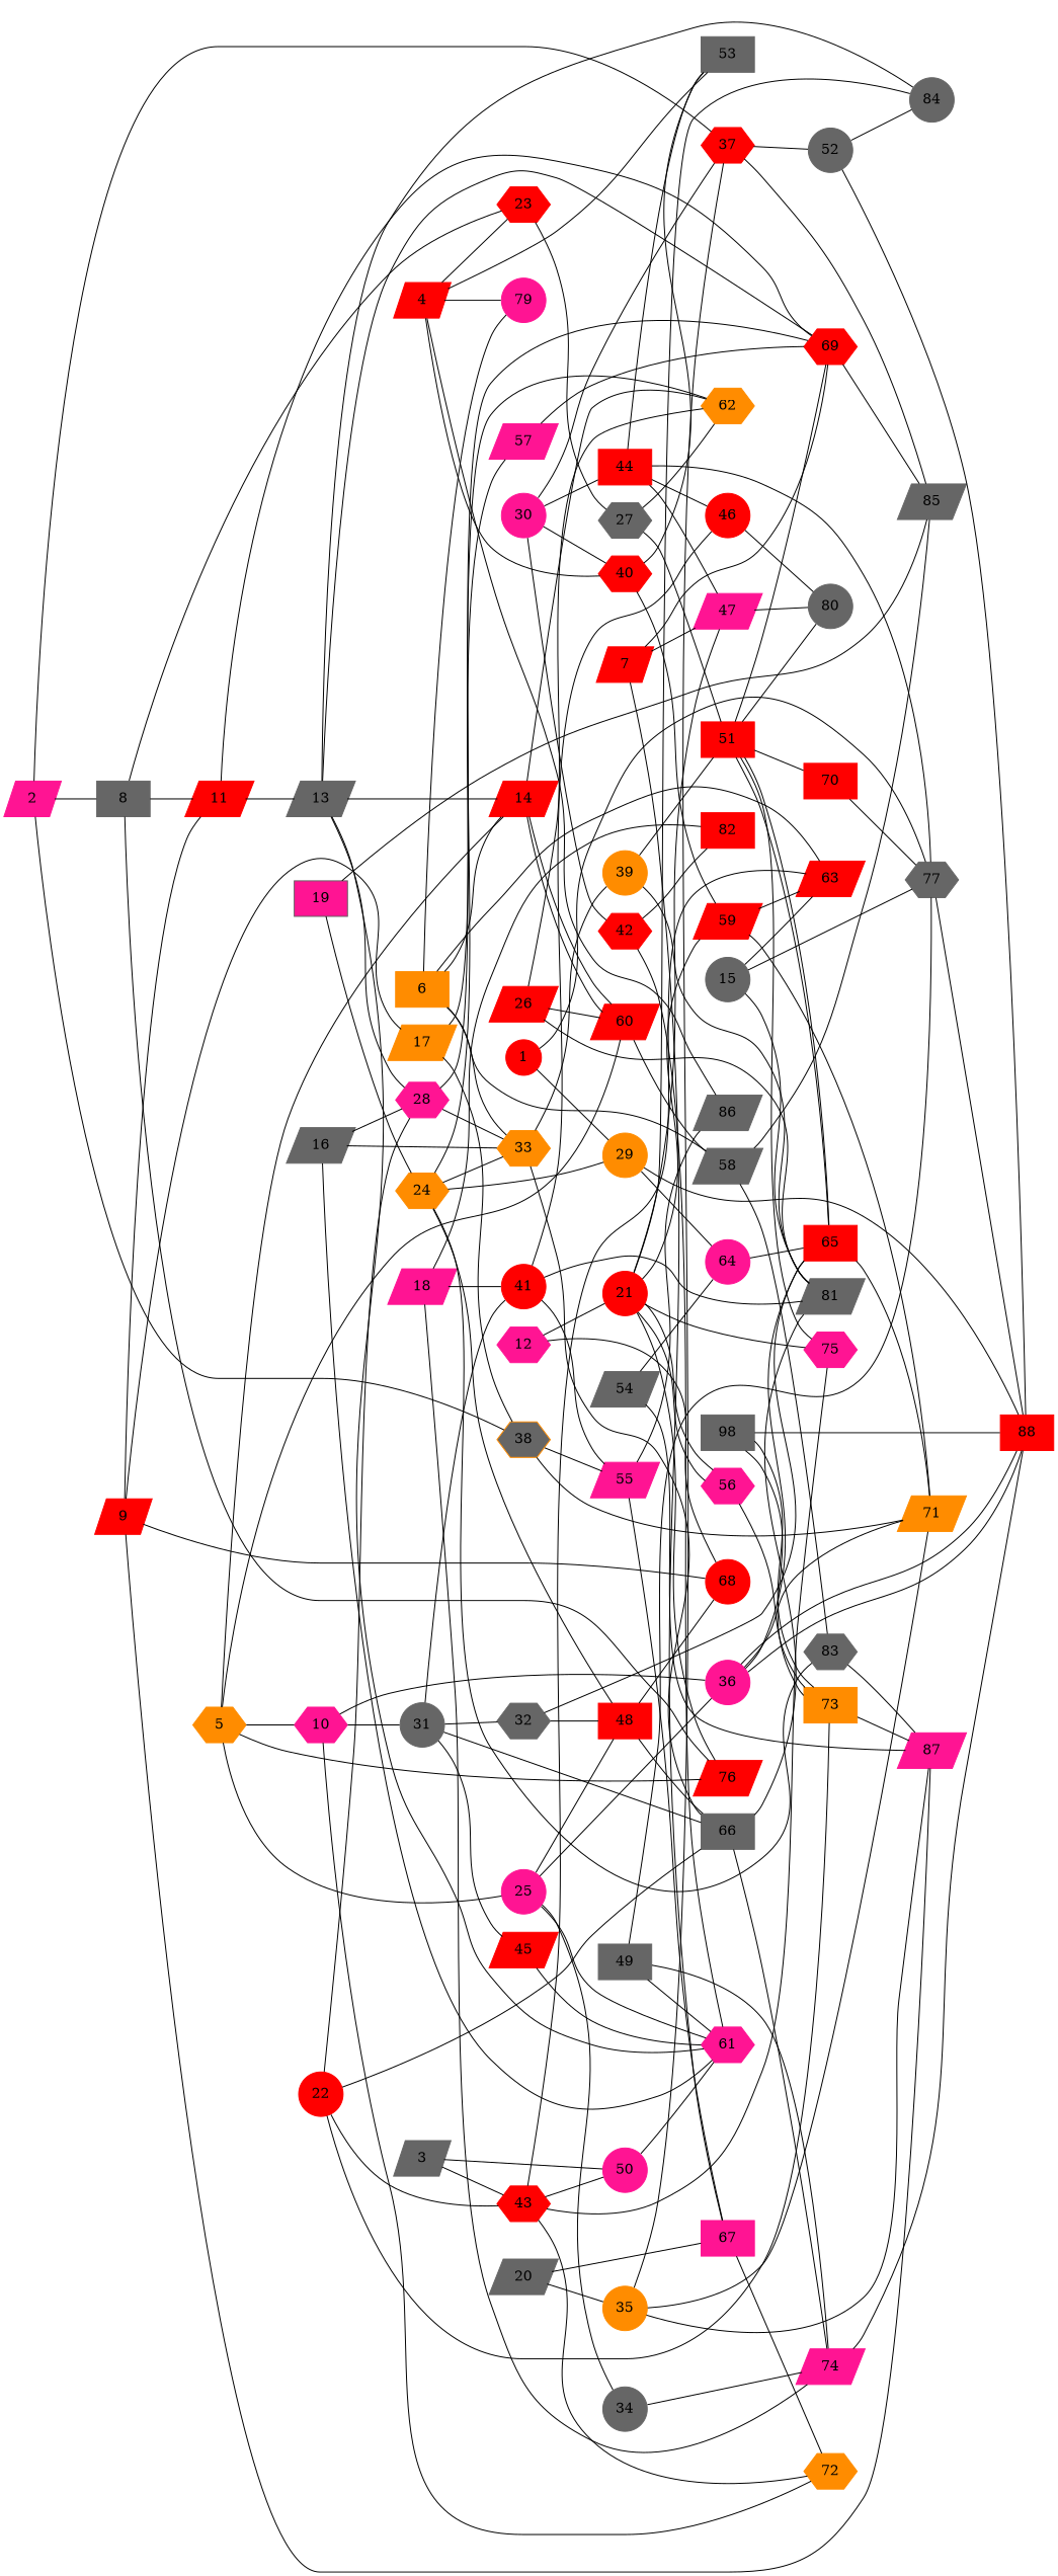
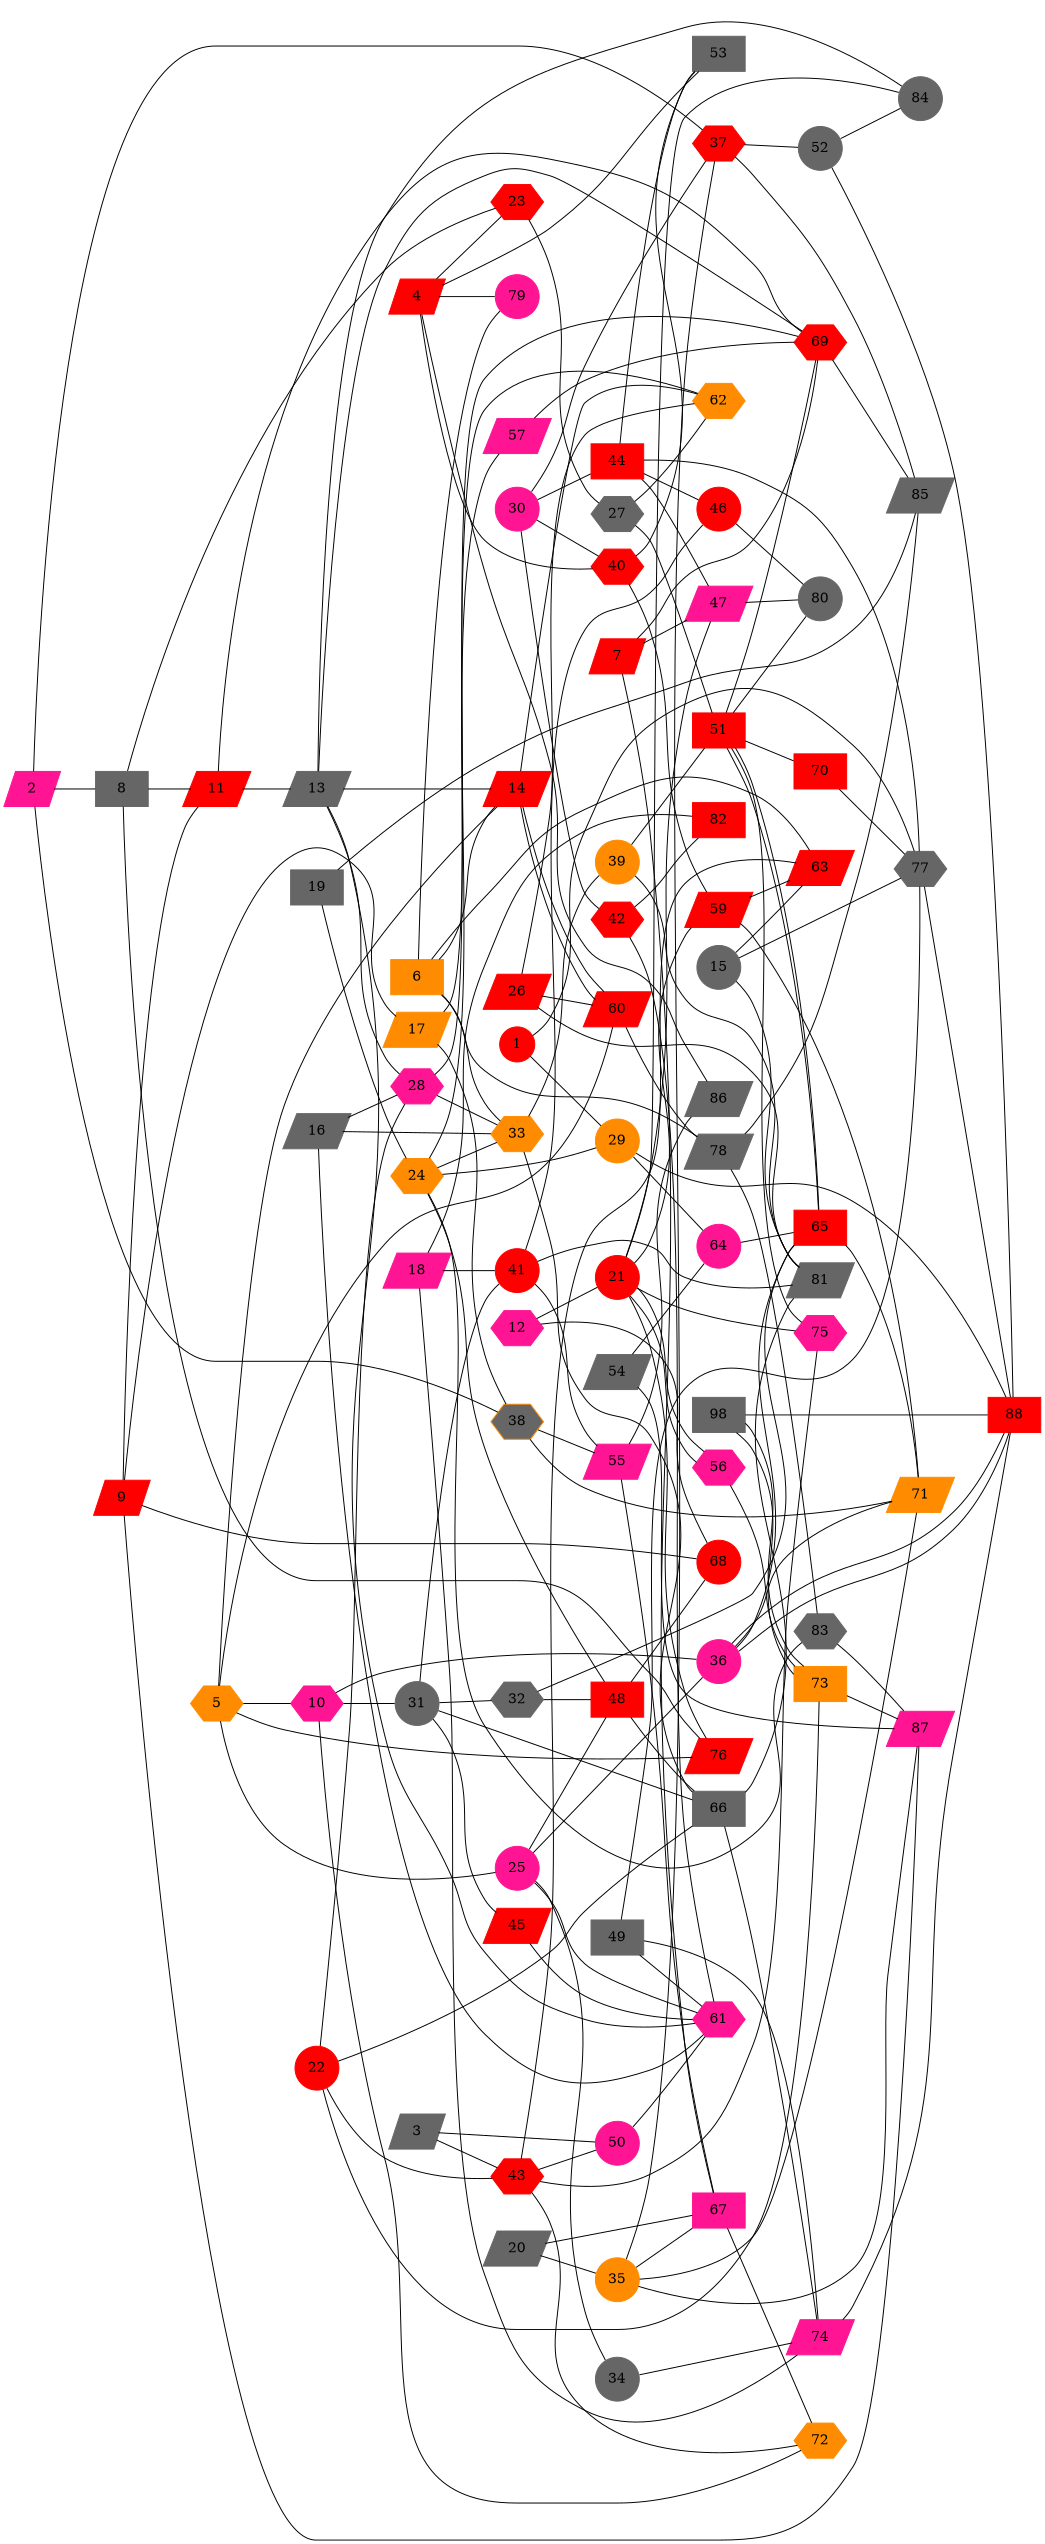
  graph {
    rankdir=LR
    node [color=red shape=parallelogram style=filled]
    1 [shape=circle]
    29 [color=darkorange shape=circle]
    77 [color=gray40 shape=hexagon]
    64 [color=deeppink shape=circle]
    88 [shape=box]
    2 [color=deeppink]
    8 [color=gray40 shape=box]
    37 [shape=hexagon]
    38 [color=darkorange fillcolor=gray40 shape=hexagon]
    23 [shape=hexagon]
    76
    11
    85 [color=gray40]
    52 [color=gray40 shape=circle]
    71 [color=darkorange]
    55 [color=deeppink]
    3 [color=gray40]
    43 [shape=hexagon]
    50 [color=deeppink shape=circle]
    63
    72 [color=darkorange shape=hexagon]
    75 [color=deeppink shape=hexagon]
    61 [color=deeppink shape=hexagon]
    4
    40 [shape=hexagon]
    53 [color=gray40 shape=box]
    79 [color=deeppink shape=circle]
    86 [color=gray40]
    27 [color=gray40 shape=hexagon]
    59
    5 [color=darkorange shape=hexagon]
    10 [color=deeppink shape=hexagon]
    14
    25 [color=deeppink shape=circle]
    60
    31 [color=gray40 shape=circle]
    36 [color=deeppink shape=circle]
    62 [color=darkorange shape=hexagon]
    48 [shape=box]
    34 [color=gray40 shape=circle]
-   78 [color=gray40 label=58]
+   78 [color=gray40]
    6 [color=darkorange shape=box]
    33 [color=darkorange shape=hexagon]
    66 [color=gray40 shape=box]
    39 [color=darkorange shape=circle]
    83 [color=gray40 shape=hexagon]
    47 [color=deeppink]
    7
    67 [color=deeppink shape=box]
    69 [shape=hexagon]
    80 [color=gray40 shape=circle]
    13 [color=gray40]
    9
    17 [color=darkorange]
    68 [shape=circle]
    87 [color=deeppink]
    41 [shape=circle]
    32 [color=gray40 shape=hexagon]
    45
    65 [shape=box]
    28 [color=deeppink shape=hexagon]
    84 [color=gray40 shape=circle]
    12 [color=deeppink shape=hexagon]
    21 [shape=circle]
    56 [color=deeppink shape=hexagon]
    15 [color=gray40 shape=circle]
    81 [color=gray40]
    16 [color=gray40]
    18 [color=deeppink]
    74 [color=deeppink]
    82 [shape=box]
    46 [shape=circle]
-   19 [color=gray40 shape=box fillcolor=deeppink]
+   19 [color=gray40 shape=box]
    24 [color=darkorange shape=hexagon]
    57 [color=deeppink]
    20 [color=gray40]
    35 [color=darkorange shape=circle]
    73 [color=darkorange shape=box]
    22 [shape=circle]
    51 [shape=box]
    26
    70 [shape=box]
    30 [color=deeppink shape=circle]
    42 [shape=hexagon]
    44 [shape=box]
    49 [color=gray40 shape=box]
    54 [color=gray40]
    n88 [color=gray40 label=98 shape=box]
    1 -- 29
    1 -- 77
    29 -- 64
    29 -- 88
    77 -- 88
    64 -- 65
    2 -- 8
    2 -- 37
    2 -- 38
    8 -- 23
    8 -- 76
    8 -- 11
    37 -- 85
    37 -- 52
    38 -- 71
    38 -- 55
    23 -- 27
    11 -- 69
    11 -- 13
    52 -- 88
    52 -- 84
    55 -- 86
    55 -- 67
    3 -- 43
    3 -- 50
    43 -- 50
    43 -- 63
    43 -- 72
    43 -- 75
    50 -- 61
    4 -- 23
    4 -- 40
    4 -- 53
    4 -- 79
    4 -- 86
    40 -- 53
    40 -- 59
    27 -- 62
    27 -- 51
    59 -- 71
    59 -- 63
    5 -- 76
    5 -- 10
    5 -- 14
    5 -- 25
    5 -- 60
    10 -- 72
    10 -- 31
    10 -- 36
    14 -- 60
    14 -- 60
    14 -- 62
    25 -- 61
    25 -- 36
    25 -- 48
    25 -- 34
    60 -- 78
    31 -- 66
    31 -- 41
    31 -- 32
    31 -- 45
    36 -- 88
    36 -- 88
    36 -- 71
    36 -- 65
    48 -- 66
    48 -- 68
    34 -- 74
    78 -- 85
    78 -- 83
    6 -- 63
    6 -- 79
    6 -- 14
    6 -- 78
    6 -- 33
    33 -- 66
    33 -- 39
    66 -- 81
    66 -- 74
    39 -- 81
    39 -- 51
    83 -- 87
    47 -- 80
    7 -- 47
    7 -- 67
    7 -- 69
    67 -- 72
    69 -- 85
    13 -- 61
    13 -- 14
    13 -- 69
    13 -- 28
    13 -- 84
    9 -- 11
    9 -- 17
    9 -- 68
    9 -- 87
    17 -- 38
    17 -- 69
    41 -- 55
    41 -- 81
    41 -- 46
    32 -- 48
    32 -- 65
    45 -- 61
    65 -- 71
    28 -- 62
    28 -- 33
    12 -- 68
    12 -- 21
    21 -- 76
    21 -- 75
    21 -- 59
    21 -- 47
    21 -- 84
    21 -- 56
    21 -- 56
    56 -- 73
    15 -- 77
    15 -- 63
    15 -- 81
    16 -- 61
    16 -- 33
    16 -- 28
    18 -- 41
    18 -- 74
    18 -- 82
    74 -- 88
    46 -- 80
    19 -- 85
    19 -- 24
    24 -- 29
    24 -- 48
    24 -- 33
    24 -- 83
    24 -- 57
    57 -- 69
    20 -- 67
    20 -- 35
    35 -- 37
    35 -- 71
+   35 -- 67
    35 -- 87
    73 -- 87
    22 -- 43
    22 -- 66
    22 -- 28
    22 -- 73
    51 -- 75
    51 -- 69
    51 -- 80
    51 -- 65
    51 -- 65
    51 -- 70
    26 -- 60
    26 -- 62
    26 -- 81
    70 -- 77
    30 -- 37
    30 -- 40
    30 -- 42
    30 -- 44
    42 -- 61
    42 -- 82
    44 -- 77
    44 -- 53
    44 -- 47
    44 -- 46
    49 -- 77
    49 -- 61
    49 -- 74
    54 -- 64
    54 -- 87
    n88 -- 88
    n88 -- 73
    n88 -- 73
  }
